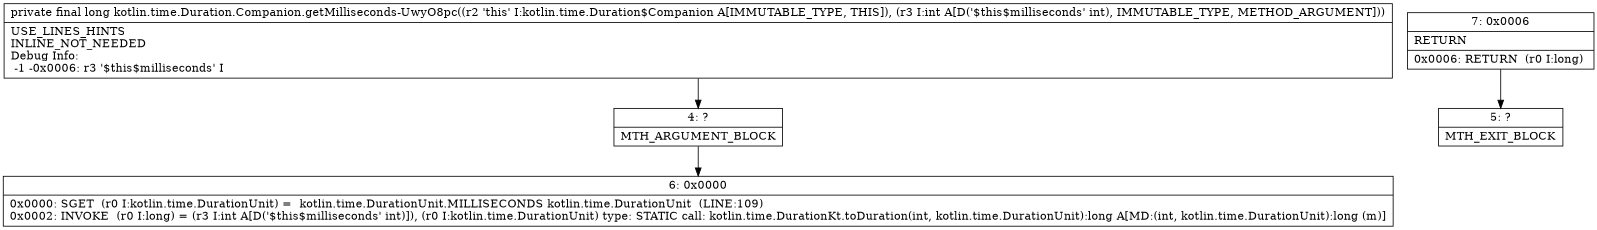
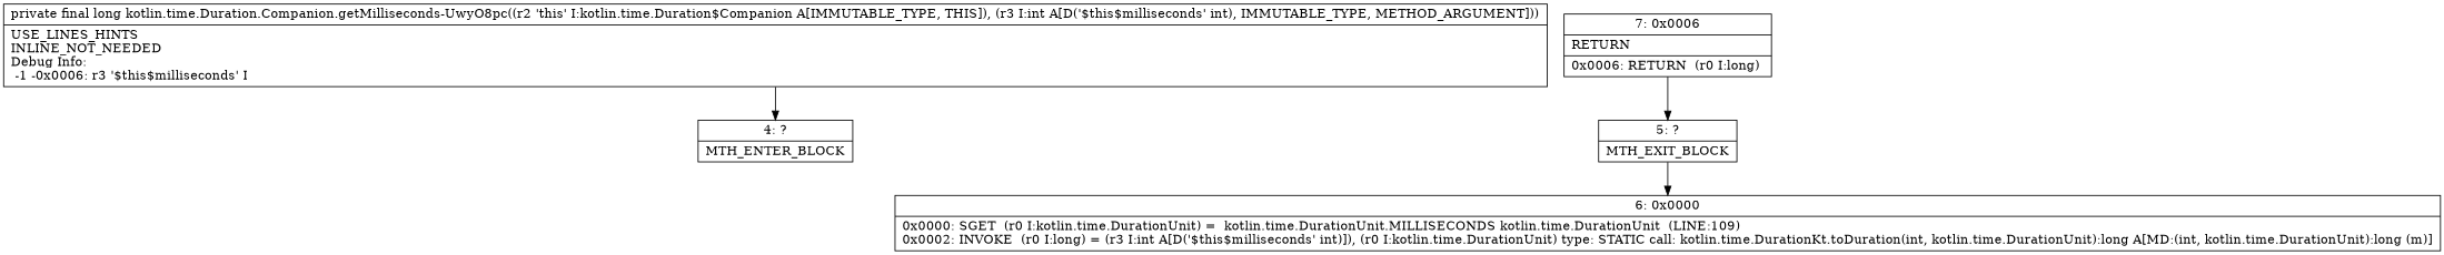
  digraph {
    node [shape=record]
-   n1 [label="{4\:\ ?|MTH_ARGUMENT_BLOCK\l}"]
+   n1 [label="{4\:\ ?|MTH_ENTER_BLOCK\l}"]
    n2 [label="{6\:\ 0x0000|0x0000: SGET  (r0 I:kotlin.time.DurationUnit) =  kotlin.time.DurationUnit.MILLISECONDS kotlin.time.DurationUnit  (LINE:109)\l0x0002: INVOKE  (r0 I:long) = (r3 I:int A[D('$this$milliseconds' int)]), (r0 I:kotlin.time.DurationUnit) type: STATIC call: kotlin.time.DurationKt.toDuration(int, kotlin.time.DurationUnit):long A[MD:(int, kotlin.time.DurationUnit):long (m)]\l}"]
    n3 [label="{7\:\ 0x0006|RETURN\l|0x0006: RETURN  (r0 I:long) \l}"]
    n4 [label="{5\:\ ?|MTH_EXIT_BLOCK\l}"]
    n5 [label="{private final long kotlin.time.Duration.Companion.getMilliseconds\-UwyO8pc((r2 'this' I:kotlin.time.Duration$Companion A[IMMUTABLE_TYPE, THIS]), (r3 I:int A[D('$this$milliseconds' int), IMMUTABLE_TYPE, METHOD_ARGUMENT]))  | USE_LINES_HINTS\lINLINE_NOT_NEEDED\lDebug Info:\l  \-1 \-0x0006: r3 '$this$milliseconds' I\l}"]
-   n1 -> n2
+   n4 -> n2
    n3 -> n4
    n5 -> n1
  }
